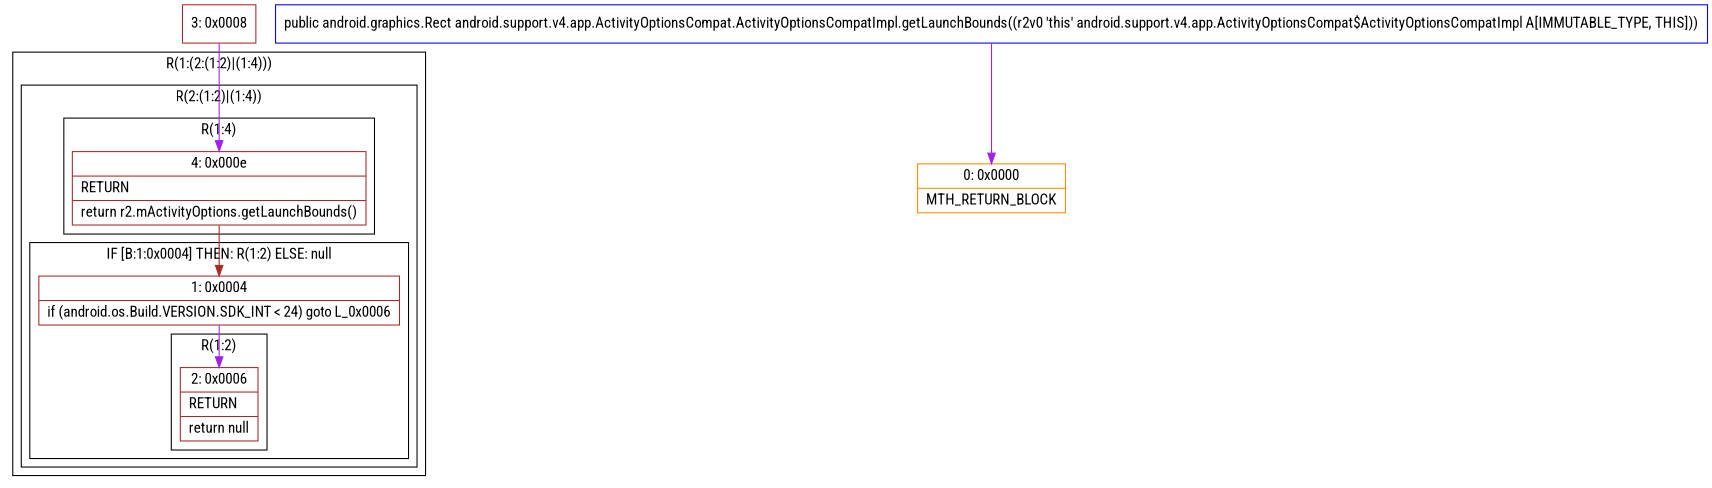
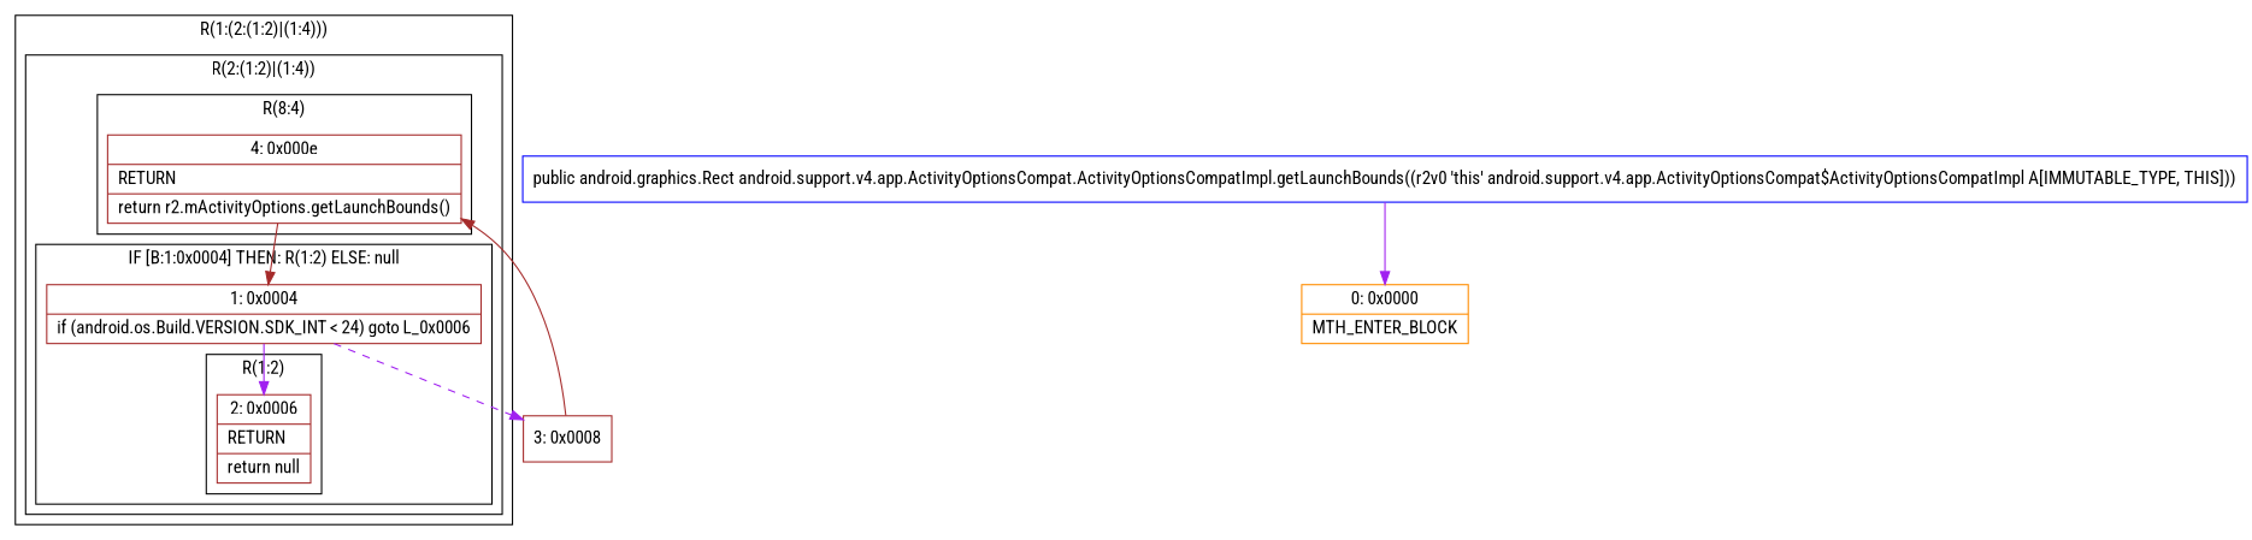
  digraph {
    fontname="Roboto Condensed"
    node [color=brown fontname="Roboto Condensed" shape=record]
    edge [color=purple fontname="Roboto Condensed"]
    n1 [label="{2\:\ 0x0006|RETURN\l|return null\l}"]
    n2 [label="{1\:\ 0x0004|if (android.os.Build.VERSION.SDK_INT \< 24) goto L_0x0006\l}"]
    n3 [label="{4\:\ 0x000e|RETURN\l|return r2.mActivityOptions.getLaunchBounds()\l}"]
    n4 [label="{3\:\ 0x0008}"]
-   n5 [color=darkorange label="{0\:\ 0x0000|MTH_RETURN_BLOCK\l}"]
+   n5 [color=darkorange label="{0\:\ 0x0000|MTH_ENTER_BLOCK\l}"]
    n6 [color=blue label="{public android.graphics.Rect android.support.v4.app.ActivityOptionsCompat.ActivityOptionsCompatImpl.getLaunchBounds((r2v0 'this' android.support.v4.app.ActivityOptionsCompat$ActivityOptionsCompatImpl A[IMMUTABLE_TYPE, THIS])) }"]
    subgraph cluster_1 {
      label="R(1:(2:(1:2)|(1:4)))"
      subgraph cluster_2 {
        label="R(2:(1:2)|(1:4))"
        subgraph cluster_3 {
          label="IF [B:1:0x0004] THEN: R(1:2) ELSE: null"
          n2
          subgraph cluster_4 {
            label="R(1:2)"
            n1
          }
        }
        subgraph cluster_5 {
-         label="R(1:4)"
+         label="R(8:4)"
          n3
        }
      }
    }
    n2 -> n1
+   n2 -> n4 [style=dashed]
    n3 -> n2 [color=brown]
-   n4 -> n3
+   n4 -> n3 [color=brown]
    n6 -> n5
  }
